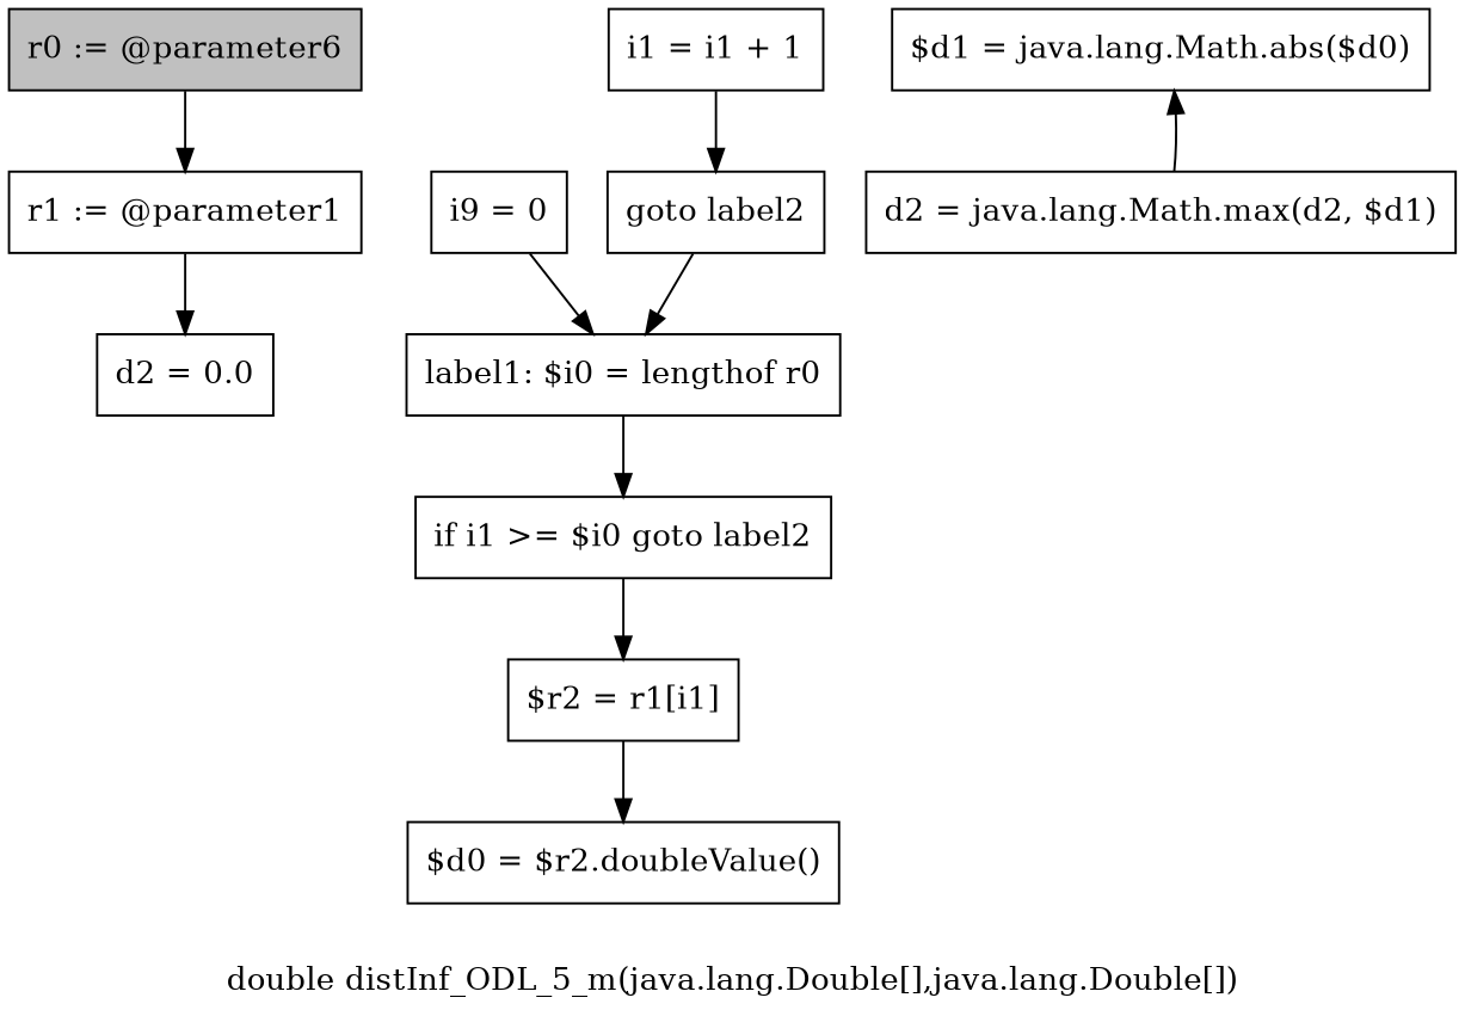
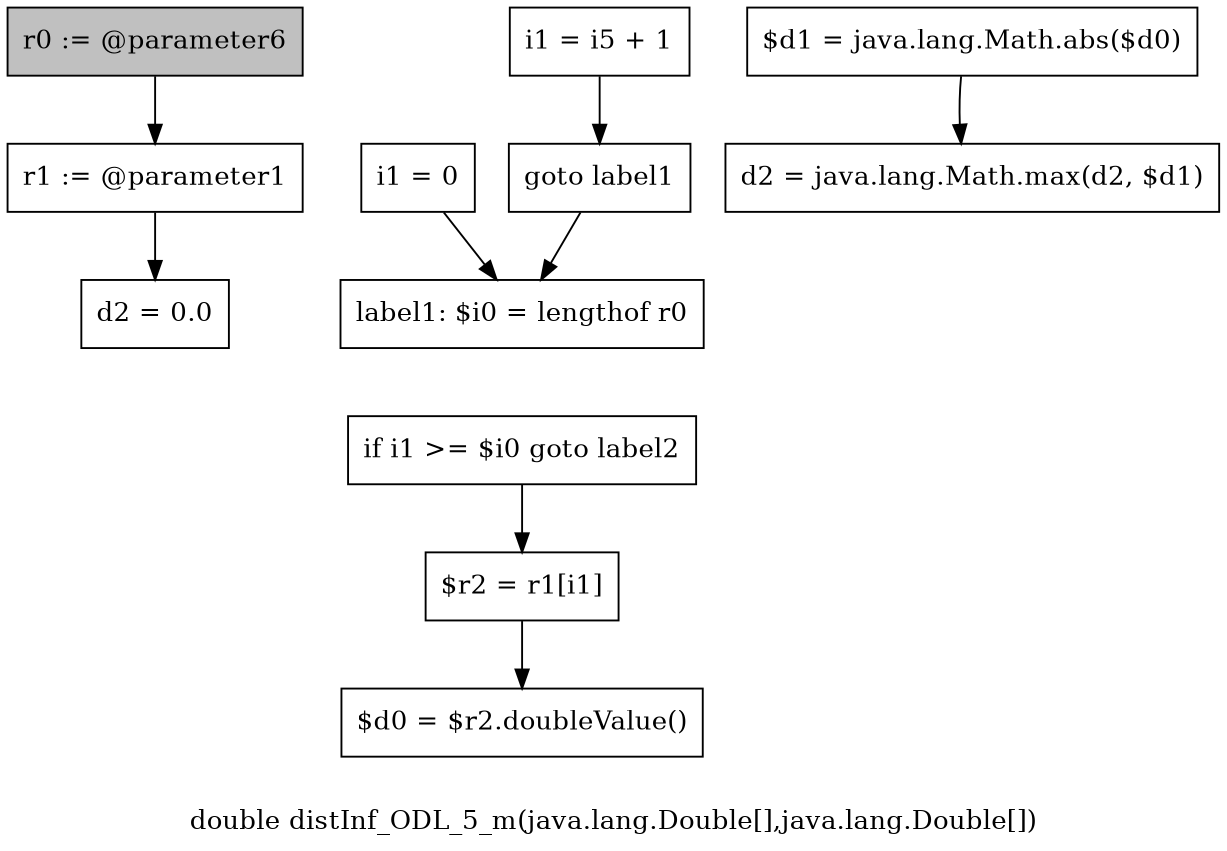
  digraph {
    label="double distInf_ODL_5_m(java.lang.Double[],java.lang.Double[])"
    node [shape=box]
    n1 [fillcolor=gray label="r0 := @parameter6" style=filled]
    n2 [label="r1 := @parameter1"]
    n3 [label="d2 = 0.0"]
-   n4 [label="i9 = 0"]
+   n4 [label="i1 = 0"]
    n5 [label="label1: $i0 = lengthof r0"]
    n6 [label="if i1 >= $i0 goto label2"]
    n7 [label="$r2 = r1[i1]"]
    n8 [label="$d0 = $r2.doubleValue()"]
    n9 [label="$d1 = java.lang.Math.abs($d0)"]
    n10 [label="d2 = java.lang.Math.max(d2, $d1)"]
-   n11 [label="i1 = i1 + 1"]
-   n12 [label="goto label2"]
+   n11 [label="i1 = i5 + 1"]
+   n12 [label="goto label1"]
    n1 -> n2
    n2 -> n3
    n4 -> n5
-   n5 -> n6
    n6 -> n7
    n7 -> n8
-   n10 -> n9
+   n9 -> n10
    n11 -> n12
    n12 -> n5
  }
